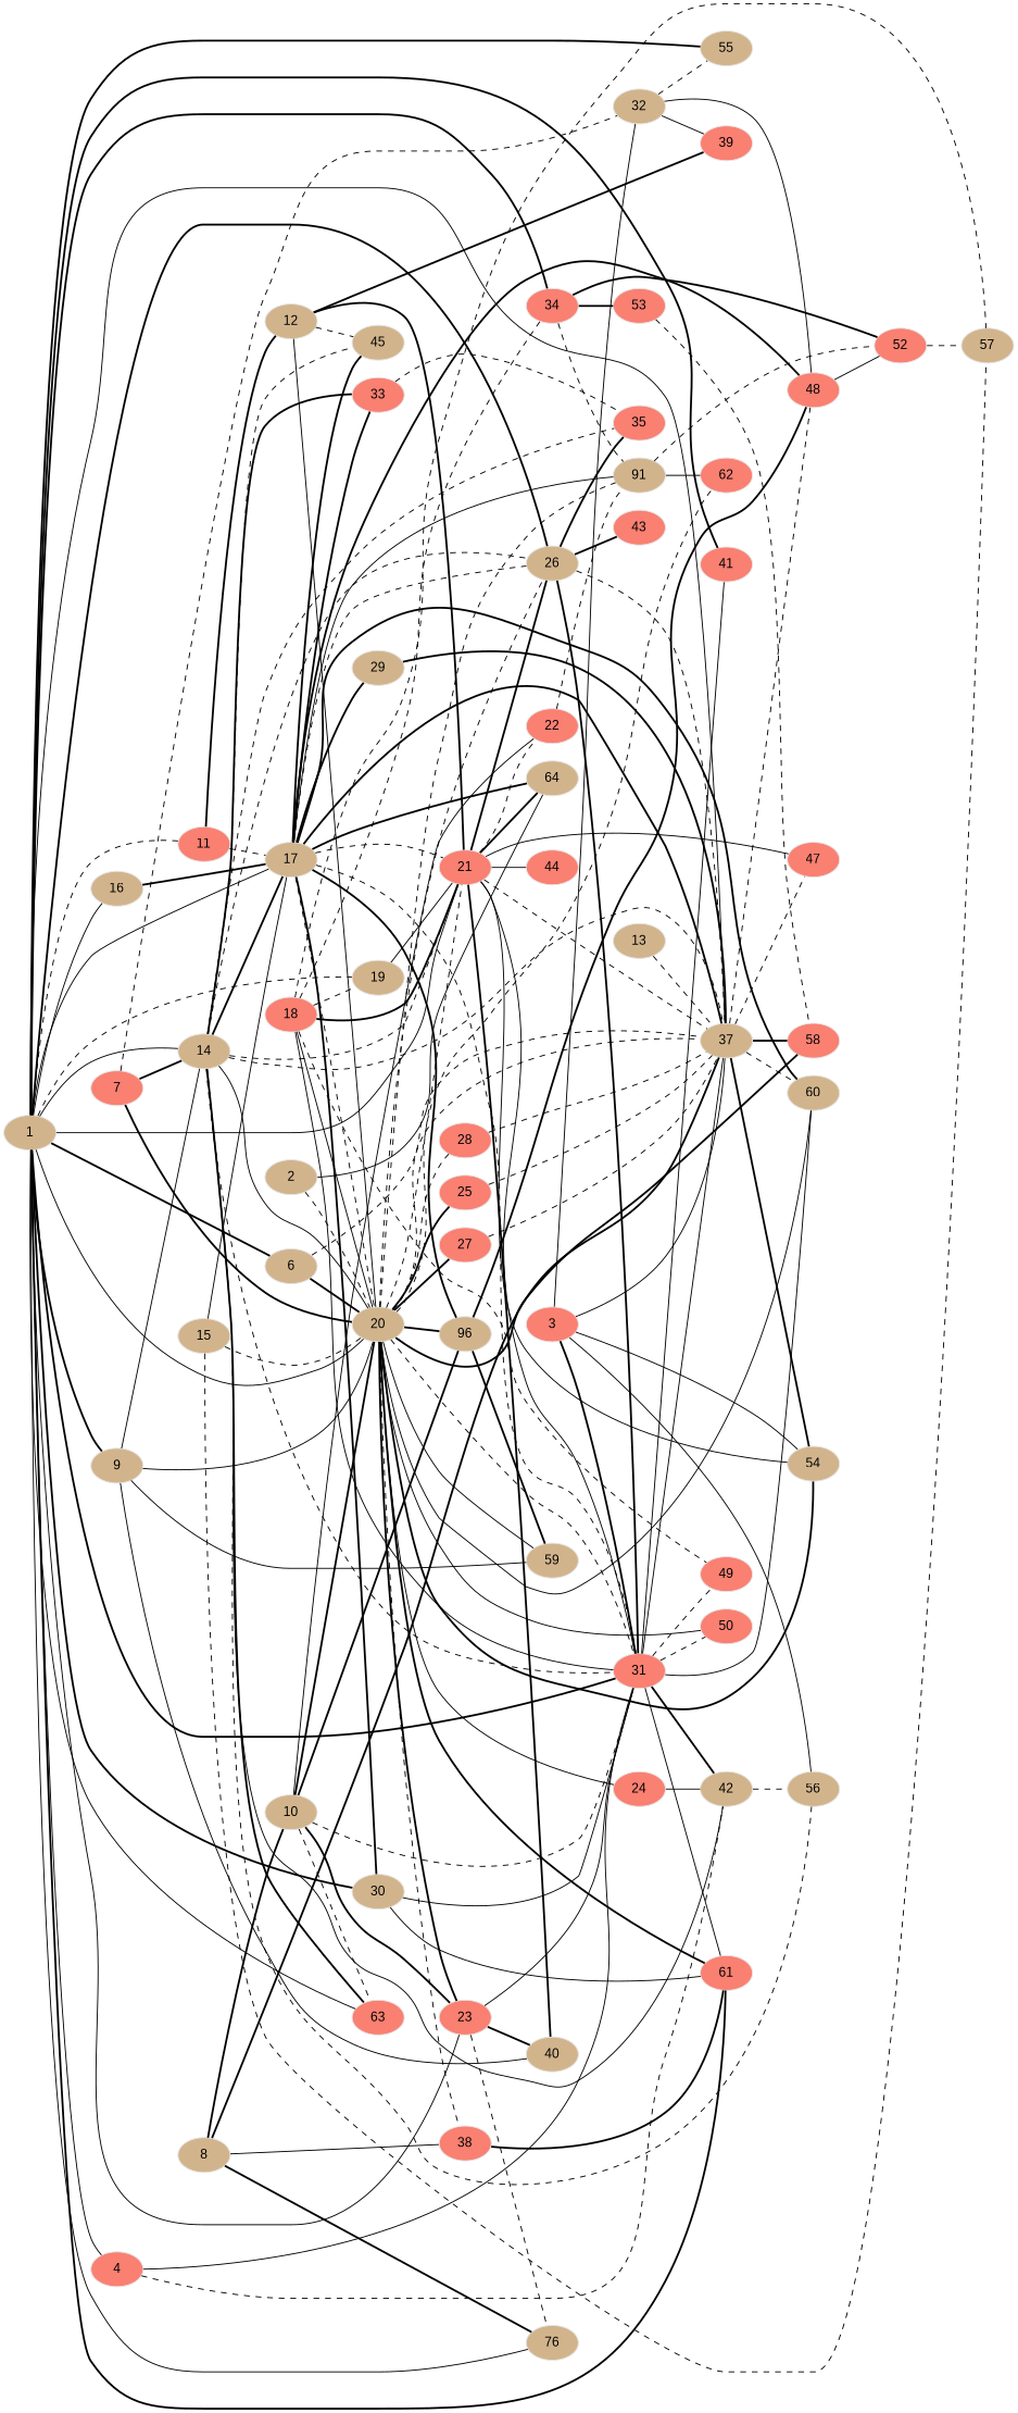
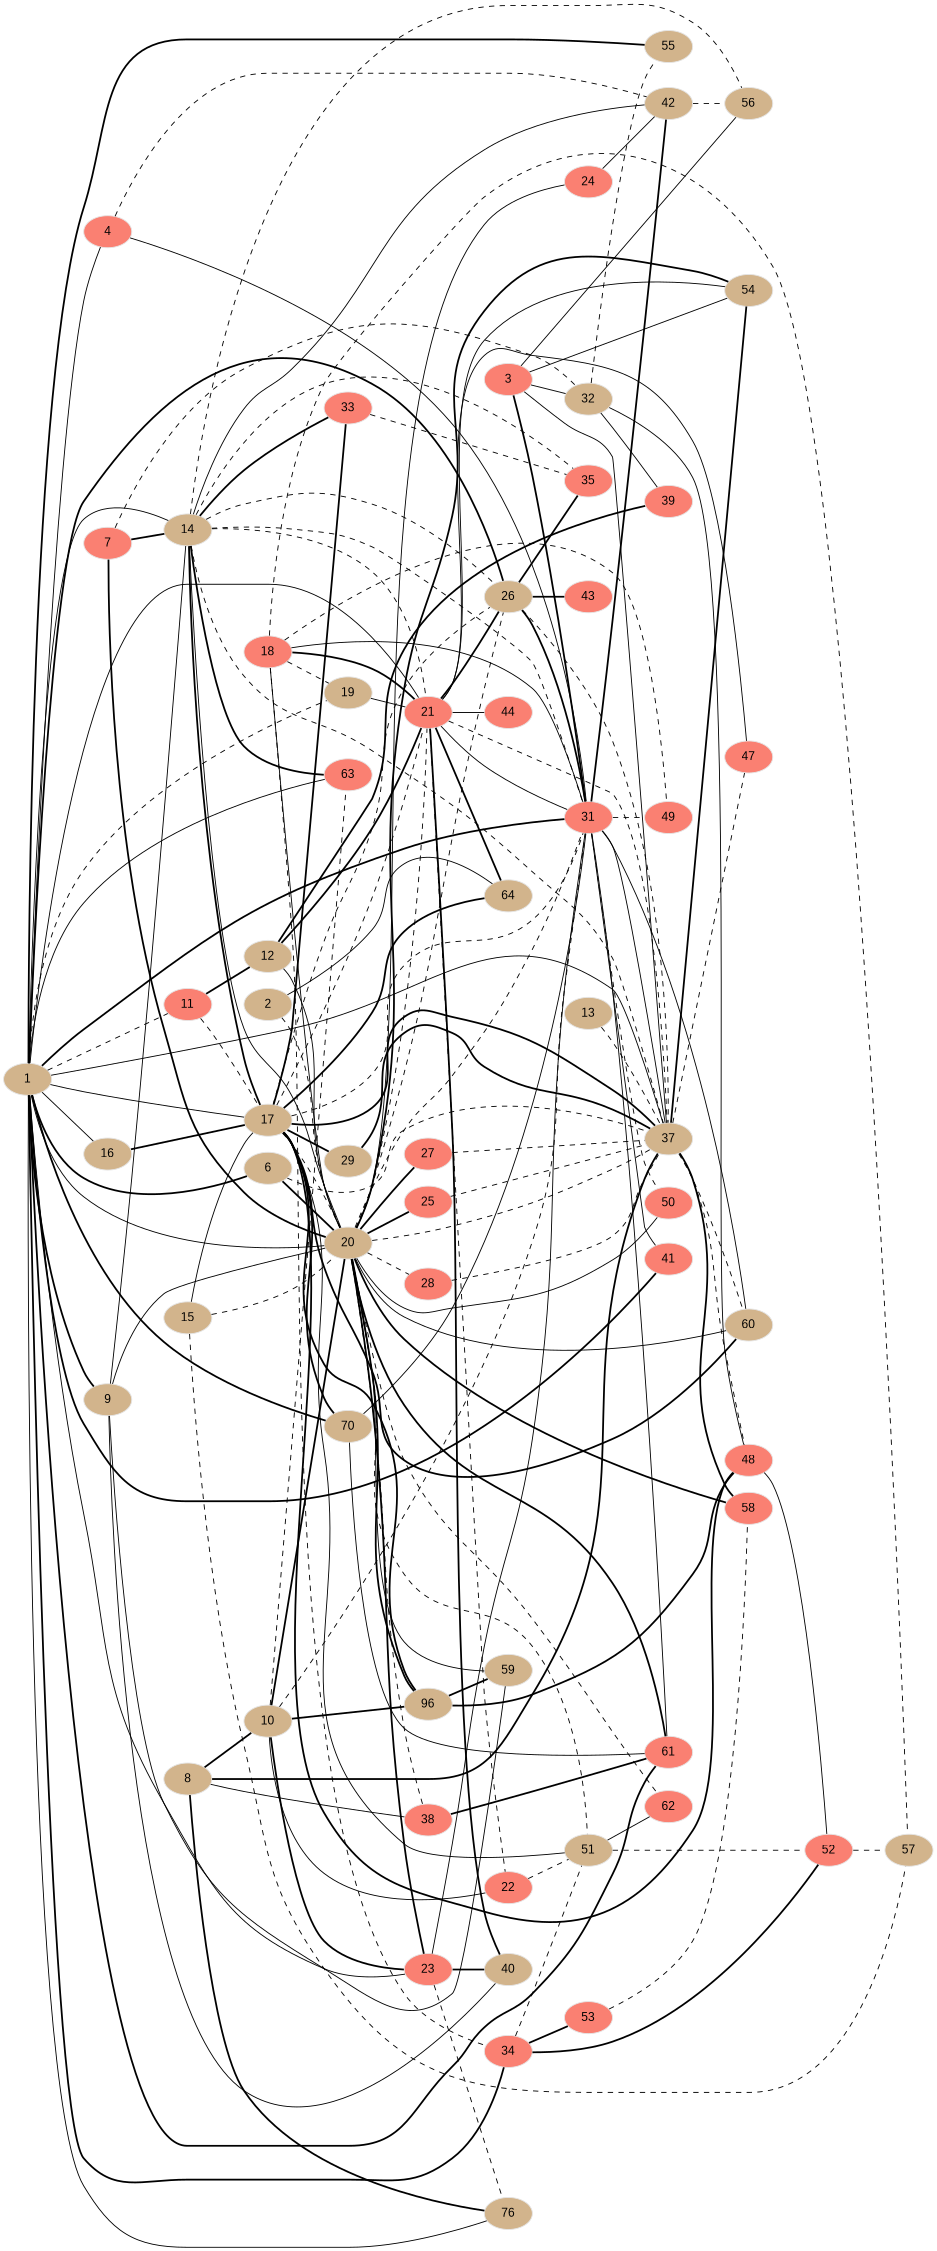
  graph {
    fontname="Liberation Sans"
    rankdir=LR
    node [color=gray90 fillcolor=tan fontname="Liberation Sans" style=filled]
    edge [fontname="Liberation Sans" style=bold weight=1.0]
    4 [fillcolor=salmon]
    1
    6
    9
    11 [fillcolor=salmon]
    14
    16
    17
    19
    20
    21 [fillcolor=salmon]
    23 [fillcolor=salmon]
    26
-   30
+   30 [label=70]
    31 [fillcolor=salmon]
    34 [fillcolor=salmon]
    37
    41 [fillcolor=salmon]
    n19 [label=76]
    55
    61 [fillcolor=salmon]
    63 [fillcolor=salmon]
    42
    40
    59
    12
    56
-   45
    33 [fillcolor=salmon]
    35 [fillcolor=salmon]
    n31 [label=96]
    29
    48 [fillcolor=salmon]
-   51 [label=91]
+   51
    60
    64
    54
    38 [fillcolor=salmon]
    24 [fillcolor=salmon]
    25 [fillcolor=salmon]
    27 [fillcolor=salmon]
    28 [fillcolor=salmon]
    50 [fillcolor=salmon]
    58 [fillcolor=salmon]
    62 [fillcolor=salmon]
    22 [fillcolor=salmon]
    44 [fillcolor=salmon]
    47 [fillcolor=salmon]
    43 [fillcolor=salmon]
    49 [fillcolor=salmon]
    52 [fillcolor=salmon]
    53 [fillcolor=salmon]
    2
    3 [fillcolor=salmon]
    32
    39 [fillcolor=salmon]
    18 [fillcolor=salmon]
    57
    7 [fillcolor=salmon]
    8
    10
    13
    15
    4 -- 31 [style=solid]
    4 -- 42 [style=dashed]
    1 -- 4 [style=solid]
    1 -- 6
    1 -- 9
    1 -- 11 [style=dashed]
    1 -- 14 [style=solid weight=2.0]
    1 -- 16 [style=solid weight=2.0]
    1 -- 17 [style=solid weight=2.0]
    1 -- 19 [style=dashed]
    1 -- 20 [style=solid weight=4.0]
    1 -- 21 [style=solid weight=3.0]
    1 -- 23 [style=solid]
    1 -- 26 [weight=2.0]
    1 -- 30
    1 -- 31 [weight=2.0]
    1 -- 34
    1 -- 37 [style=solid weight=2.0]
    1 -- 41
    1 -- n19 [style=solid]
    1 -- 55 [weight=2.0]
    1 -- 61
    1 -- 63 [style=solid]
    6 -- 20
    6 -- 37 [style=dashed]
    9 -- 14 [style=solid]
    9 -- 20 [style=solid]
    9 -- 40 [style=solid]
    9 -- 59 [style=solid]
    11 -- 17 [style=dashed]
    11 -- 12
    14 -- 17 [weight=2.0]
    14 -- 20 [style=solid weight=2.0]
    14 -- 21 [style=dashed]
    14 -- 26 [style=dashed]
    14 -- 31 [style=dashed weight=2.0]
    14 -- 37 [style=dashed]
    14 -- 63
    14 -- 42 [style=solid]
    14 -- 56 [style=dashed]
-   14 -- 45 [style=dashed]
    14 -- 33
    14 -- 35 [style=dashed]
    16 -- 17
    17 -- 20 [style=dashed weight=3.0]
    17 -- 21 [style=dashed]
    17 -- 26 [style=dashed]
    17 -- 30
    17 -- 31 [style=dashed]
    17 -- 37
-   17 -- 45
    17 -- 33
    17 -- n31
    17 -- 29
    17 -- 48
    17 -- 51 [style=solid]
    17 -- 60 [weight=2.0]
    17 -- 64
    19 -- 21 [style=solid weight=2.0]
    20 -- 21 [style=dashed weight=2.0]
    20 -- 23
    20 -- 26 [style=dashed weight=2.0]
    20 -- 31 [style=dashed weight=4.0]
    20 -- 37 [style=dashed weight=4.0]
    20 -- 61
    20 -- 59 [style=solid weight=2.0]
    20 -- n31
    20 -- 51 [style=dashed weight=3.0]
    20 -- 60 [style=solid]
    20 -- 54 [weight=2.0]
    20 -- 38 [style=dashed]
    20 -- 24 [style=solid]
    20 -- 25
    20 -- 27
    20 -- 28 [style=dashed]
    20 -- 50 [style=solid]
    20 -- 58
    20 -- 62 [style=dashed]
    21 -- 26
    21 -- 31 [style=solid weight=2.0]
    21 -- 37 [style=dashed]
    21 -- 40
    21 -- 64
    21 -- 54 [style=solid]
    21 -- 22 [style=dashed]
    21 -- 44 [style=solid]
    21 -- 47 [style=solid]
    23 -- 31 [style=solid]
    23 -- n19 [style=dashed]
    23 -- 40
    26 -- 31 [weight=2.0]
    26 -- 37 [style=dashed]
    26 -- 35
    26 -- 43
    30 -- 31 [style=solid]
    30 -- 61 [style=solid]
    31 -- 37 [style=solid]
    31 -- 41 [style=solid]
    31 -- 61 [style=solid]
    31 -- 42 [weight=2.0]
    31 -- 60 [style=solid]
    31 -- 50 [style=dashed]
    31 -- 49 [style=dashed weight=2.0]
    34 -- 51 [style=dashed]
    34 -- 52
    34 -- 53
    37 -- 48 [style=dashed]
    37 -- 60 [style=dashed]
    37 -- 54
    37 -- 58 [weight=3.0]
    37 -- 47 [style=dashed]
    42 -- 56 [style=dashed]
    12 -- 20 [style=solid weight=2.0]
    12 -- 21
-   12 -- 45 [style=dashed]
    12 -- 39
    33 -- 35 [style=dashed]
    n31 -- 59
    n31 -- 48
    29 -- 37
    48 -- 52 [style=solid]
    51 -- 62 [style=solid]
    51 -- 52 [style=dashed]
    38 -- 61
    24 -- 42 [style=solid]
    25 -- 37 [style=dashed]
    27 -- 37 [style=dashed]
    28 -- 37 [style=dashed]
    22 -- 51 [style=dashed]
    52 -- 57 [style=dashed]
    53 -- 58 [style=dashed]
    2 -- 20 [style=dashed]
    2 -- 64 [style=solid]
    3 -- 31
    3 -- 37 [style=solid]
    3 -- 56 [style=solid]
    3 -- 54 [style=solid]
    3 -- 32 [style=solid]
    32 -- 55 [style=dashed]
    32 -- 48 [style=solid]
    32 -- 39 [style=solid]
    18 -- 19 [style=dashed]
    18 -- 20 [style=solid]
    18 -- 21 [weight=2.0]
    18 -- 31 [style=solid]
    18 -- 34 [style=dashed]
    18 -- 49 [style=dashed]
    18 -- 57 [style=dashed]
    7 -- 14
    7 -- 20
    7 -- 32 [style=dashed]
    8 -- 37
    8 -- n19
    8 -- 38 [style=solid]
    8 -- 10 [weight=2.0]
    10 -- 20
    10 -- 23
    10 -- 31 [style=dashed]
    10 -- 63 [style=dashed]
    10 -- n31
    10 -- 22 [style=solid]
    13 -- 37 [style=dashed]
    15 -- 17 [style=solid weight=2.0]
    15 -- 20 [style=dashed]
    15 -- 57 [style=dashed]
  }
